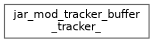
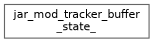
  digraph {
    rankdir=LR
-   n1 [color=grey40 fillcolor=white fontname=Helvetica fontsize=10 height=0.2 label="jar_mod_tracker_buffer\l_tracker_" shape=box style=filled width=0.4]
+   n1 [color=grey40 fillcolor=white fontname=Helvetica fontsize=10 height=0.2 label="jar_mod_tracker_buffer\l_state_" shape=box style=filled width=0.4]
  }
